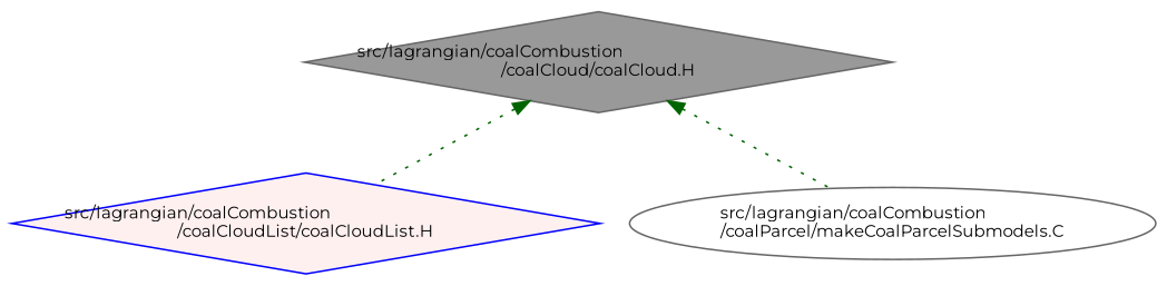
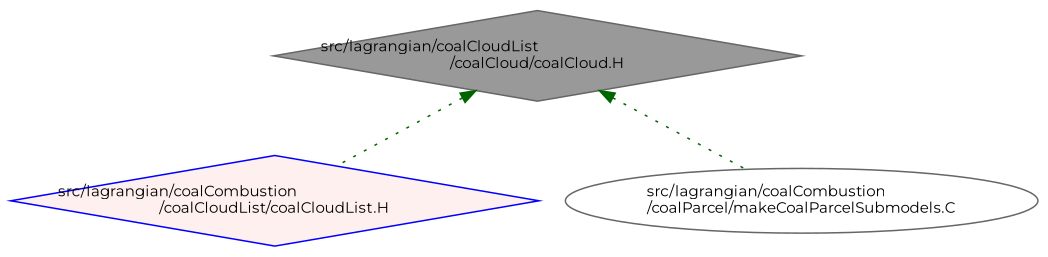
  digraph {
    fontname=Montserrat
    node [color=gray40 fontname=Montserrat fontsize=10 shape=diamond style=filled]
    edge [color=darkgreen dir=back fontname=Montserrat fontsize=10 labelfontname=Helvetica labelfontsize=10 style=dotted]
-   n1 [fillcolor=grey60 fontcolor=black height=0.2 label="src/lagrangian/coalCombustion\l/coalCloud/coalCloud.H" width=0.4]
+   n1 [fillcolor=grey60 fontcolor=black height=0.2 label="src/lagrangian/coalCloudList\l/coalCloud/coalCloud.H" width=0.4]
    n2 [color=blue fillcolor="#FFF0F0" height=0.2 label="src/lagrangian/coalCombustion\l/coalCloudList/coalCloudList.H" width=0.4]
    n3 [fillcolor=white height=0.2 label="src/lagrangian/coalCombustion\l/coalParcel/makeCoalParcelSubmodels.C" shape=ellipse width=0.4]
    n1 -> n2
    n1 -> n3
  }
